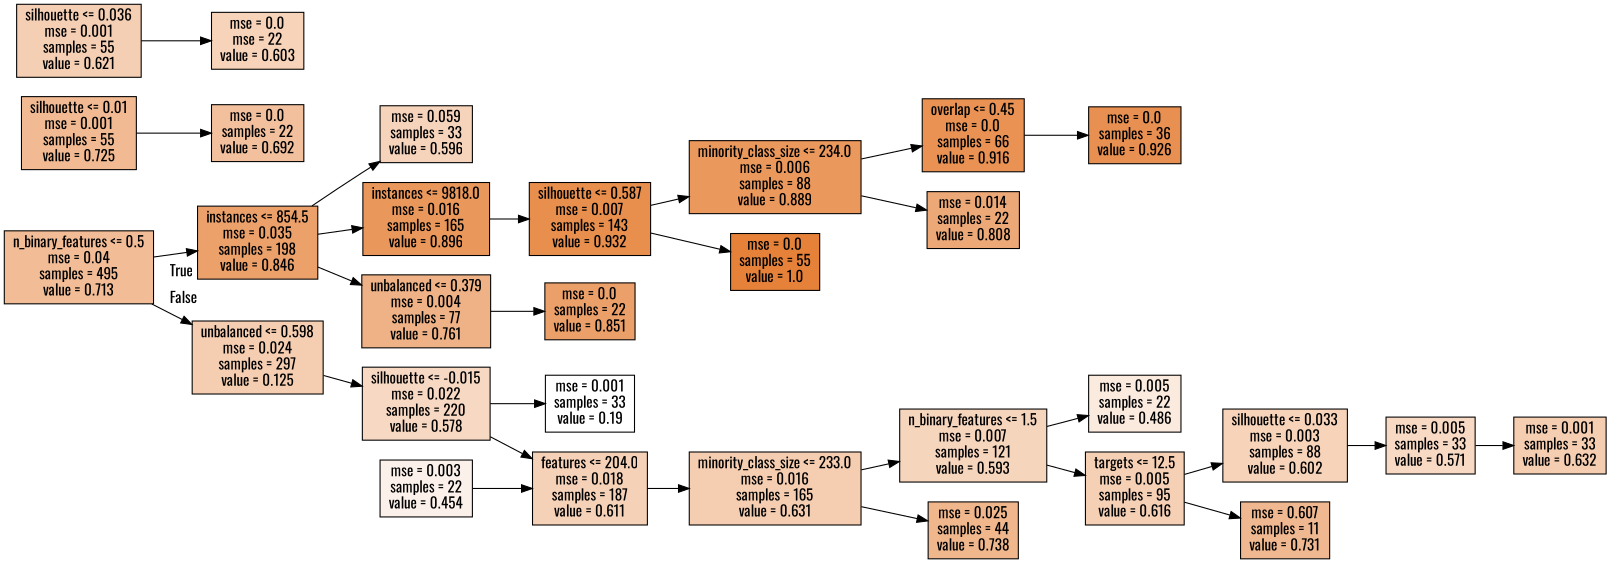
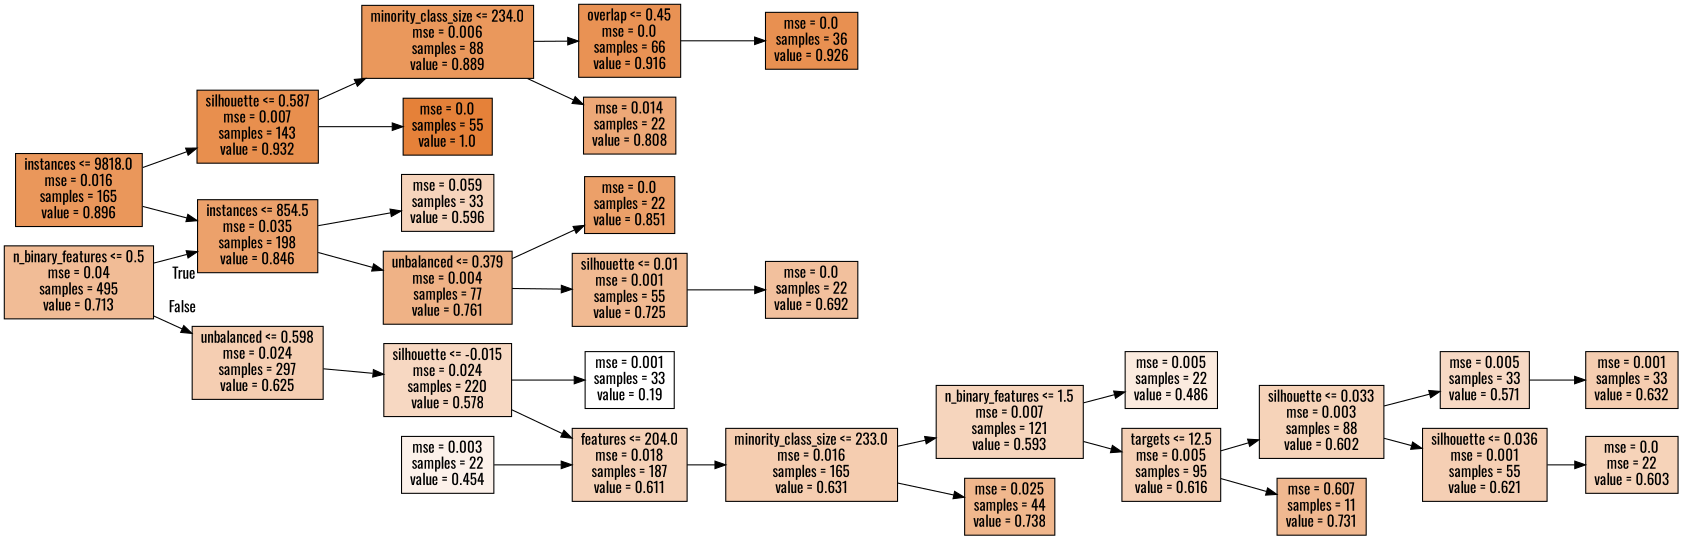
  digraph {
    fontname=Oswald
    rankdir=LR
    node [color=black fillcolor="#e5813965" fontname=Oswald shape=box style=filled]
    edge [fontname=Oswald]
    n1 [fillcolor="#e5813987" label="n_binary_features <= 0.5\nmse = 0.04\nsamples = 495\nvalue = 0.713"]
    n2 [fillcolor="#e58139be" label="instances <= 854.5\nmse = 0.035\nsamples = 198\nvalue = 0.846"]
-   n3 [fillcolor="#e5813962" label="unbalanced <= 0.598\nmse = 0.024\nsamples = 297\nvalue = 0.125"]
+   n3 [fillcolor="#e5813962" label="unbalanced <= 0.598\nmse = 0.024\nsamples = 297\nvalue = 0.625"]
    n4 [fillcolor="#e5813956" label="mse = 0.059\nsamples = 33\nvalue = 0.596"]
    n5 [fillcolor="#e58139d3" label="instances <= 9818.0\nmse = 0.016\nsamples = 165\nvalue = 0.896"]
    n6 [fillcolor="#e581399b" label="unbalanced <= 0.379\nmse = 0.004\nsamples = 77\nvalue = 0.761"]
-   n7 [fillcolor="#e581394e" label="silhouette <= -0.015\nmse = 0.022\nsamples = 220\nvalue = 0.578"]
+   n7 [fillcolor="#e581394e" label="silhouette <= -0.015\nmse = 0.024\nsamples = 220\nvalue = 0.578"]
    n8 [fillcolor="#e58139e3" label="silhouette <= 0.587\nmse = 0.007\nsamples = 143\nvalue = 0.932"]
    n9 [fillcolor="#e58139d1" label="minority_class_size <= 234.0\nmse = 0.006\nsamples = 88\nvalue = 0.889"]
    n10 [fillcolor="#e58139ff" label="mse = 0.0\nsamples = 55\nvalue = 1.0"]
    n11 [fillcolor="#e58139dc" label="overlap <= 0.45\nmse = 0.0\nsamples = 66\nvalue = 0.916"]
    n12 [fillcolor="#e58139af" label="mse = 0.014\nsamples = 22\nvalue = 0.808"]
    n13 [fillcolor="#e58139e0" label="mse = 0.0\nsamples = 36\nvalue = 0.926"]
    n14 [fillcolor="#e58139c1" label="mse = 0.0\nsamples = 22\nvalue = 0.851"]
    n15 [fillcolor="#e581398c" label="silhouette <= 0.01\nmse = 0.001\nsamples = 55\nvalue = 0.725"]
    n16 [fillcolor="#e5813900" label="mse = 0.001\nsamples = 33\nvalue = 0.19"]
    n17 [fillcolor="#e581395c" label="features <= 204.0\nmse = 0.018\nsamples = 187\nvalue = 0.611"]
    n18 [fillcolor="#e581397e" label="mse = 0.0\nsamples = 22\nvalue = 0.692"]
    n19 [label="minority_class_size <= 233.0\nmse = 0.016\nsamples = 165\nvalue = 0.631"]
    n20 [fillcolor="#e5813955" label="n_binary_features <= 1.5\nmse = 0.007\nsamples = 121\nvalue = 0.593"]
    n21 [fillcolor="#e5813992" label="mse = 0.025\nsamples = 44\nvalue = 0.738"]
    n22 [fillcolor="#e581391b" label="mse = 0.003\nsamples = 22\nvalue = 0.454"]
    n23 [fillcolor="#e5813928" label="mse = 0.005\nsamples = 22\nvalue = 0.486"]
    n24 [fillcolor="#e581395f" label="targets <= 12.5\nmse = 0.005\nsamples = 95\nvalue = 0.616"]
    n25 [fillcolor="#e5813959" label="silhouette <= 0.033\nmse = 0.003\nsamples = 88\nvalue = 0.602"]
    n26 [fillcolor="#e581398f" label="mse = 0.607\nsamples = 11\nvalue = 0.731"]
    n27 [fillcolor="#e581394c" label="mse = 0.005\nsamples = 33\nvalue = 0.571"]
    n28 [fillcolor="#e5813960" label="silhouette <= 0.036\nmse = 0.001\nsamples = 55\nvalue = 0.621"]
    n29 [label="mse = 0.001\nsamples = 33\nvalue = 0.632"]
    n30 [fillcolor="#e5813959" label="mse = 0.0\nmse = 22\nvalue = 0.603"]
    n1 -> n2 [headlabel=True labelangle=45 labeldistance=2.5]
    n1 -> n3 [headlabel=False labelangle=-45 labeldistance=2.5]
    n2 -> n4
-   n2 -> n5
+   n5 -> n2
    n2 -> n6
    n3 -> n7
    n5 -> n8
    n6 -> n14
+   n6 -> n15
    n7 -> n16
    n7 -> n17
    n8 -> n9
    n8 -> n10
    n9 -> n11
    n9 -> n12
    n11 -> n13
    n15 -> n18
    n17 -> n19
    n19 -> n20
    n19 -> n21
    n20 -> n23
    n20 -> n24
    n22 -> n17
    n24 -> n25
    n24 -> n26
    n25 -> n27
+   n25 -> n28
    n27 -> n29
    n28 -> n30
  }
